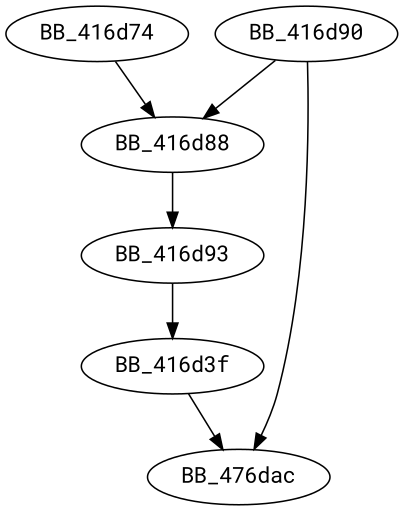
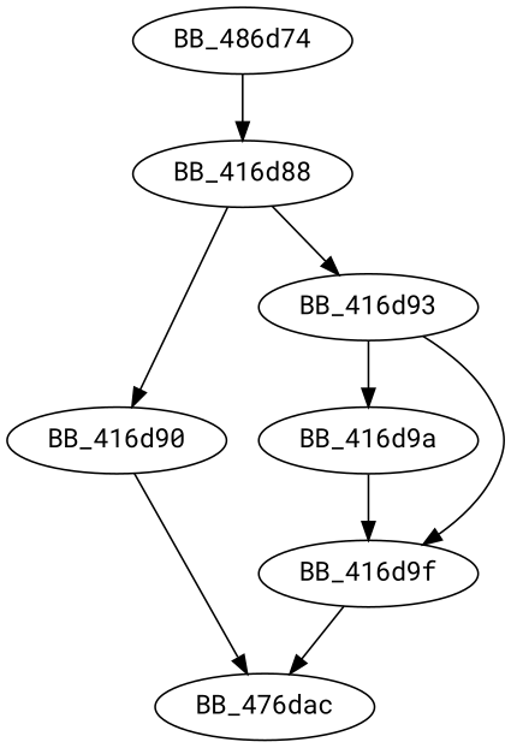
  digraph {
    fontname="Roboto Mono"
    node [fontname="Roboto Mono"]
    edge [fontname="Roboto Mono"]
-   BB_416d74
+   BB_416d74 [label=BB_486d74]
    BB_416d88
    BB_416d90
    BB_416d93
    n5 [label=BB_476dac]
-   BB_416d9f [label=BB_416d3f]
+   BB_416d9a
+   BB_416d9f
    BB_416d74 -> BB_416d88
-   BB_416d90 -> BB_416d88
+   BB_416d88 -> BB_416d90
    BB_416d88 -> BB_416d93
    BB_416d90 -> n5
+   BB_416d93 -> BB_416d9a
    BB_416d93 -> BB_416d9f
+   BB_416d9a -> BB_416d9f
    BB_416d9f -> n5
  }
